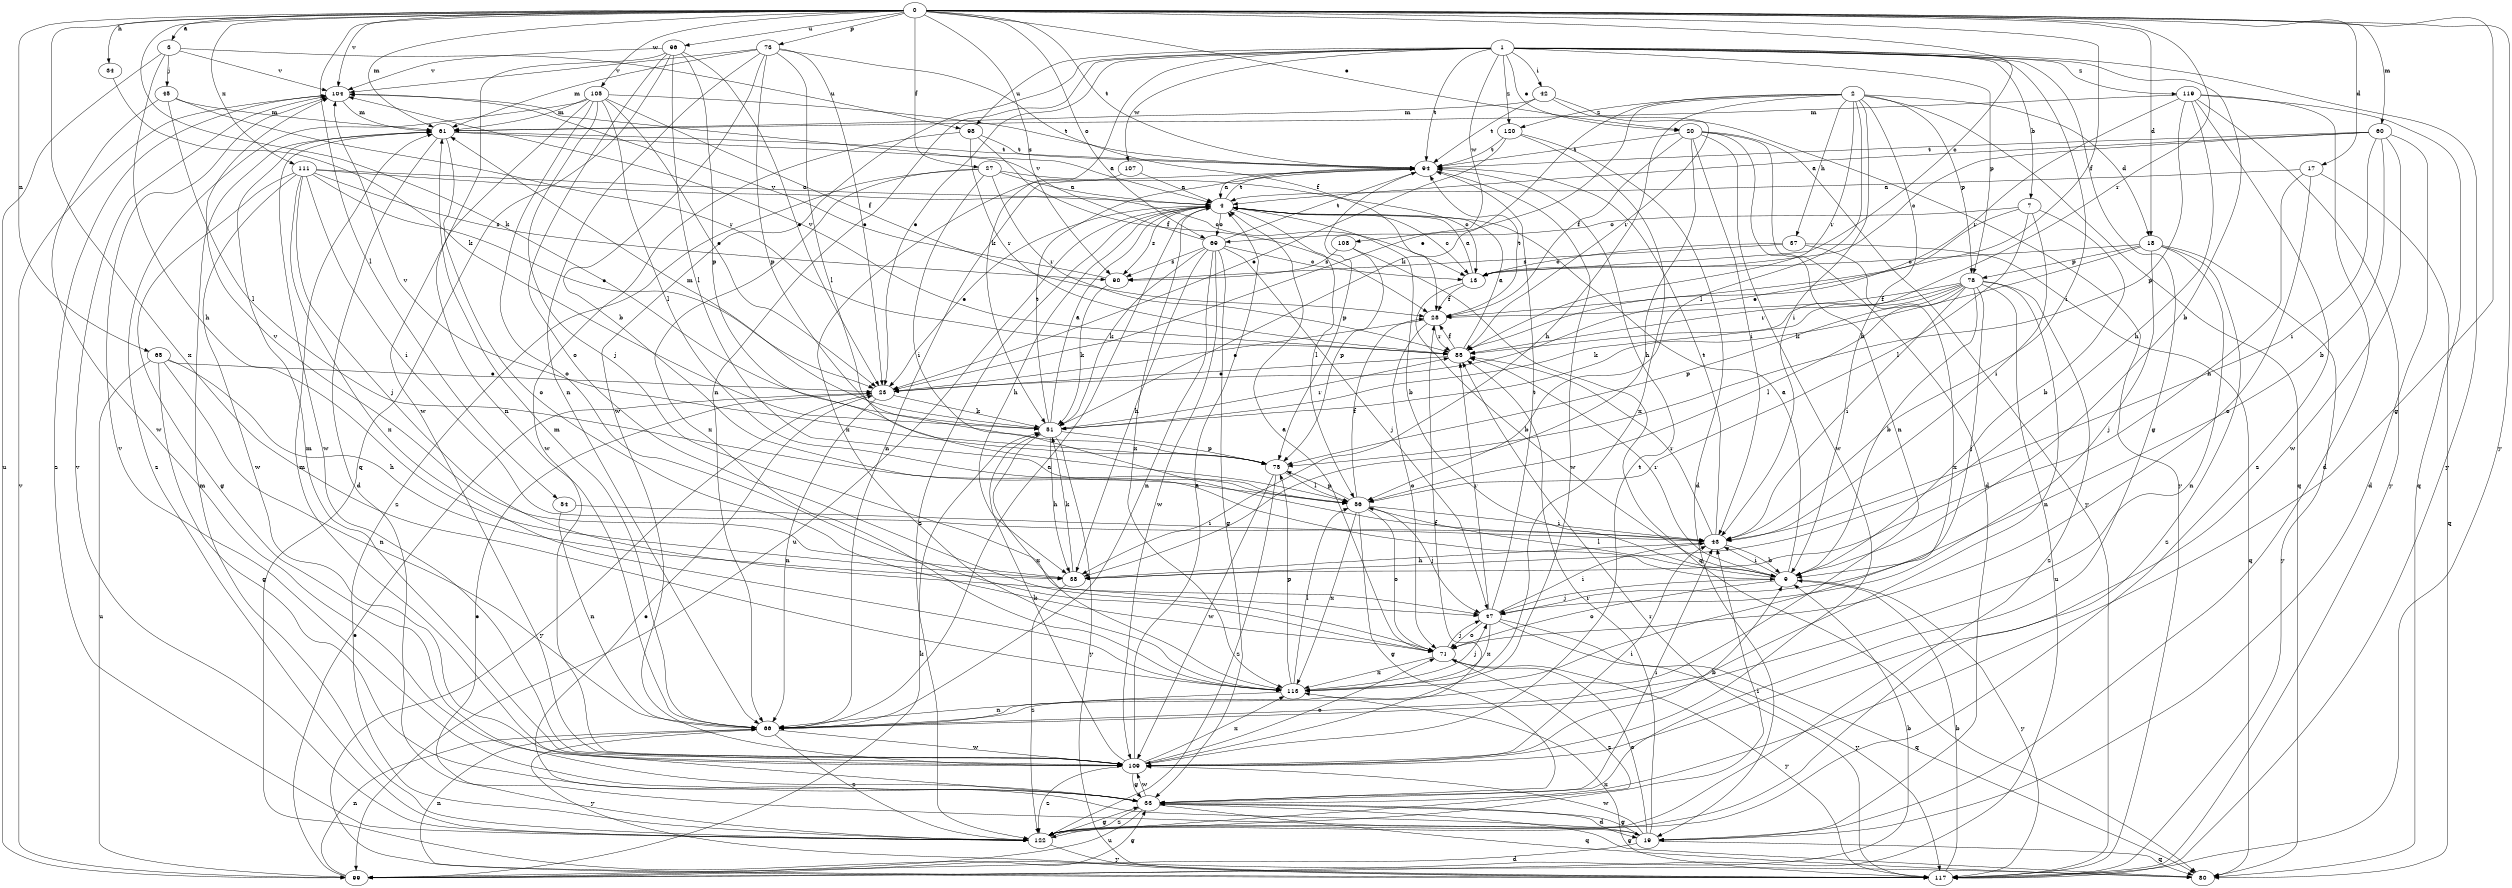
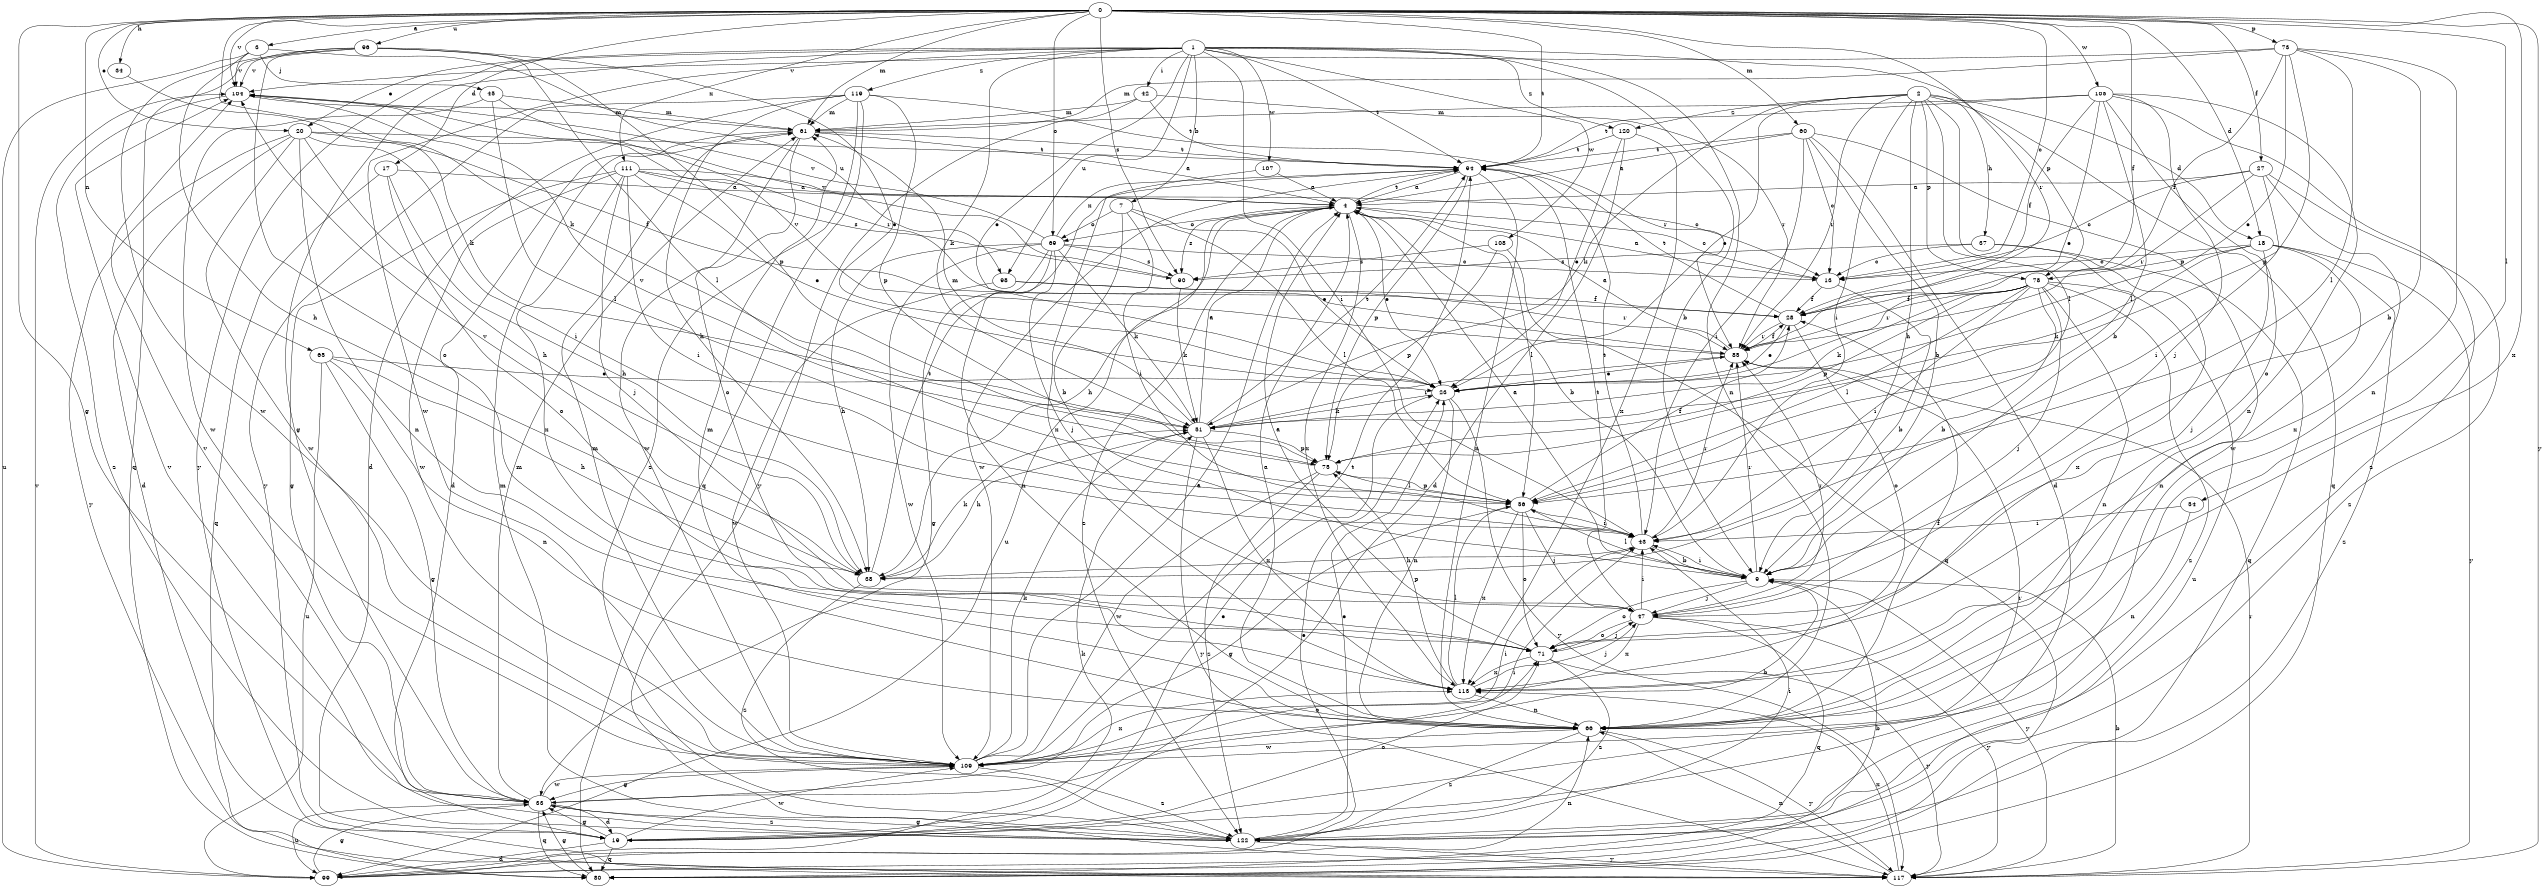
  strict digraph {
    0
    3
    13
    17
    18
    20
    27
    28
    33
    34
    51
    54
    60
    61
    65
    69
    73
    85
    90
    94
    96
    104
    105
    111
    113
    117
    98
    38
    45
    99
    9
    4
    80
    71
    66
    n36 [label=78]
    122
    47
    43
    109
    19
    23
    75
    56
    1
    7
    42
    107
    108
    119
    120
    2
    37
    0 -> 3 [label=a]
    0 -> 13 [label=c]
    0 -> 17 [label=d]
    0 -> 18 [label=d]
    0 -> 20 [label=e]
    0 -> 27 [label=f]
    0 -> 28 [label=f]
    0 -> 33 [label=g]
    0 -> 34 [label=h]
    0 -> 51 [label=k]
    0 -> 54 [label=l]
    0 -> 60 [label=m]
    0 -> 61 [label=m]
    0 -> 65 [label=n]
    0 -> 69 [label=o]
    0 -> 73 [label=p]
    0 -> 85 [label=r]
    0 -> 90 [label=s]
    0 -> 94 [label=t]
    0 -> 96 [label=u]
    0 -> 104 [label=v]
    0 -> 105 [label=w]
    0 -> 111 [label=x]
    0 -> 113 [label=x]
    0 -> 117 [label=y]
    3 -> 104 [label=v]
    3 -> 98 [label=u]
    3 -> 38 [label=h]
    3 -> 45 [label=j]
    3 -> 99 [label=u]
    13 -> 28 [label=f]
    13 -> 9 [label=b]
    13 -> 4 [label=a]
    17 -> 38 [label=h]
    17 -> 4 [label=a]
    17 -> 80 [label=q]
    17 -> 71 [label=o]
    18 -> 13 [label=c]
    18 -> 51 [label=k]
    18 -> 117 [label=y]
    18 -> 66 [label=n]
    18 -> n36 [label=p]
    18 -> 122 [label=z]
    18 -> 47 [label=j]
    20 -> 28 [label=f]
    20 -> 94 [label=t]
    20 -> 117 [label=y]
    20 -> 38 [label=h]
    20 -> 66 [label=n]
    20 -> 43 [label=i]
    20 -> 109 [label=w]
    20 -> 19 [label=d]
    27 -> 13 [label=c]
    27 -> 85 [label=r]
    27 -> 113 [label=x]
    27 -> 4 [label=a]
    27 -> 122 [label=z]
    27 -> 43 [label=i]
    28 -> 85 [label=r]
    28 -> 94 [label=t]
    28 -> 71 [label=o]
    28 -> 23 [label=e]
    33 -> 61 [label=m]
    33 -> 104 [label=v]
    33 -> 99 [label=u]
    33 -> 80 [label=q]
    33 -> 122 [label=z]
    33 -> 43 [label=i]
    33 -> 109 [label=w]
    33 -> 19 [label=d]
    34 -> 51 [label=k]
    51 -> 61 [label=m]
    51 -> 85 [label=r]
    51 -> 94 [label=t]
    51 -> 113 [label=x]
    51 -> 117 [label=y]
    51 -> 38 [label=h]
    51 -> 4 [label=a]
    51 -> 75 [label=p]
    54 -> 66 [label=n]
    54 -> 43 [label=i]
    60 -> 13 [label=c]
    60 -> 94 [label=t]
    60 -> 9 [label=b]
    60 -> 4 [label=a]
    60 -> 43 [label=i]
    60 -> 109 [label=w]
    60 -> 19 [label=d]
    61 -> 94 [label=t]
    61 -> 4 [label=a]
    61 -> 71 [label=o]
    61 -> 109 [label=w]
    61 -> 19 [label=d]
    65 -> 33 [label=g]
    65 -> 38 [label=h]
    65 -> 99 [label=u]
    65 -> 66 [label=n]
    65 -> 23 [label=e]
    69 -> 13 [label=c]
    69 -> 33 [label=g]
    69 -> 51 [label=k]
    69 -> 90 [label=s]
-   69 -> 94 [label=t]
+   69 -> 94 [label=x]
    69 -> 104 [label=v]
    69 -> 38 [label=h]
    69 -> 66 [label=n]
    69 -> 47 [label=j]
    69 -> 109 [label=w]
    73 -> 28 [label=f]
    73 -> 61 [label=m]
    73 -> 104 [label=v]
    73 -> 9 [label=b]
    73 -> 66 [label=n]
    73 -> 23 [label=e]
    73 -> 75 [label=p]
    73 -> 56 [label=l]
    85 -> 28 [label=f]
    85 -> 104 [label=v]
    85 -> 4 [label=a]
    85 -> 23 [label=e]
    90 -> 51 [label=k]
    90 -> 104 [label=v]
    94 -> 4 [label=a]
    94 -> 66 [label=n]
    94 -> 109 [label=w]
    94 -> 75 [label=p]
    96 -> 104 [label=v]
    96 -> 80 [label=q]
    96 -> 71 [label=o]
    96 -> 109 [label=w]
    96 -> 23 [label=e]
    96 -> 75 [label=p]
    96 -> 56 [label=l]
    104 -> 61 [label=m]
    104 -> 122 [label=z]
    105 -> 28 [label=f]
    105 -> 61 [label=m]
    105 -> 94 [label=t]
    105 -> 71 [label=o]
    105 -> 66 [label=n]
    105 -> 122 [label=z]
    105 -> 47 [label=j]
    105 -> 23 [label=e]
    105 -> 56 [label=l]
    111 -> 13 [label=c]
    111 -> 33 [label=g]
    111 -> 90 [label=s]
    111 -> 113 [label=x]
    111 -> 4 [label=a]
    111 -> 47 [label=j]
    111 -> 43 [label=i]
    111 -> 109 [label=w]
    111 -> 23 [label=e]
    113 -> 66 [label=n]
    113 -> 47 [label=j]
    113 -> 75 [label=p]
    113 -> 56 [label=l]
    117 -> 85 [label=r]
    117 -> 113 [label=x]
    117 -> 9 [label=b]
    117 -> 66 [label=n]
    98 -> 28 [label=f]
    98 -> 85 [label=r]
    98 -> 109 [label=w]
    38 -> 51 [label=k]
-   98 -> 94 [label=t]
+   38 -> 94 [label=t]
    38 -> 104 [label=v]
    38 -> 122 [label=z]
    45 -> 61 [label=m]
    45 -> 85 [label=r]
    45 -> 109 [label=w]
    45 -> 56 [label=l]
    99 -> 33 [label=g]
    99 -> 51 [label=k]
    99 -> 104 [label=v]
    99 -> 9 [label=b]
    99 -> 66 [label=n]
    99 -> 23 [label=e]
    9 -> 85 [label=r]
    9 -> 117 [label=y]
    9 -> 4 [label=a]
    9 -> 71 [label=o]
    9 -> 47 [label=j]
    9 -> 43 [label=i]
    9 -> 56 [label=l]
    4 -> 13 [label=c]
    4 -> 69 [label=o]
    4 -> 90 [label=s]
    4 -> 94 [label=t]
    4 -> 113 [label=x]
    4 -> 38 [label=h]
    4 -> 99 [label=u]
    4 -> 9 [label=b]
    4 -> 122 [label=z]
    4 -> 23 [label=e]
    4 -> 56 [label=l]
    80 -> 33 [label=g]
    71 -> 113 [label=x]
    71 -> 117 [label=y]
    71 -> 4 [label=a]
    71 -> 122 [label=z]
    71 -> 47 [label=j]
    66 -> 28 [label=f]
    66 -> 61 [label=m]
    66 -> 117 [label=y]
    66 -> 4 [label=a]
    66 -> 122 [label=z]
    66 -> 109 [label=w]
    n36 -> 28 [label=f]
    n36 -> 51 [label=k]
    n36 -> 85 [label=r]
    n36 -> 99 [label=u]
    n36 -> 9 [label=b]
    n36 -> 66 [label=n]
    n36 -> 122 [label=z]
    n36 -> 47 [label=j]
    n36 -> 43 [label=i]
    n36 -> 75 [label=p]
    n36 -> 56 [label=l]
    122 -> 33 [label=g]
    122 -> 61 [label=m]
    122 -> 104 [label=v]
    122 -> 117 [label=y]
    122 -> 43 [label=i]
    122 -> 23 [label=e]
    47 -> 85 [label=r]
    47 -> 94 [label=t]
    47 -> 113 [label=x]
    47 -> 117 [label=y]
    47 -> 80 [label=q]
    47 -> 71 [label=o]
    47 -> 43 [label=i]
    43 -> 85 [label=r]
    43 -> 94 [label=t]
    43 -> 38 [label=h]
    43 -> 9 [label=b]
    109 -> 33 [label=g]
    109 -> 51 [label=k]
    109 -> 61 [label=m]
    109 -> 94 [label=t]
    109 -> 113 [label=x]
    109 -> 9 [label=b]
    109 -> 4 [label=a]
    109 -> 71 [label=o]
    109 -> 122 [label=z]
    109 -> 43 [label=i]
    19 -> 33 [label=g]
    19 -> 85 [label=r]
    19 -> 99 [label=d]
    19 -> 80 [label=q]
    19 -> 71 [label=o]
    19 -> 109 [label=w]
    19 -> 23 [label=e]
    23 -> 51 [label=k]
    23 -> 117 [label=y]
    23 -> 66 [label=n]
    75 -> 104 [label=v]
    75 -> 122 [label=z]
    75 -> 109 [label=w]
    75 -> 56 [label=l]
    56 -> 28 [label=f]
    56 -> 33 [label=g]
    56 -> 113 [label=x]
    56 -> 71 [label=o]
    56 -> 47 [label=j]
    56 -> 43 [label=i]
    56 -> 75 [label=p]
    1 -> 20 [label=e]
    1 -> 33 [label=g]
    1 -> 51 [label=k]
    1 -> 94 [label=t]
    1 -> 117 [label=y]
    1 -> 98 [label=u]
    1 -> 9 [label=b]
    1 -> 66 [label=n]
    1 -> n36 [label=p]
    1 -> 43 [label=i]
    1 -> 109 [label=w]
    1 -> 23 [label=e]
    1 -> 7 [label=b]
    1 -> 42 [label=i]
    1 -> 107 [label=w]
    1 -> 108 [label=w]
    1 -> 119 [label=z]
    1 -> 120 [label=z]
    7 -> 69 [label=o]
    7 -> 9 [label=b]
    7 -> 43 [label=i]
    7 -> 23 [label=e]
    7 -> 56 [label=l]
    42 -> 61 [label=m]
    42 -> 85 [label=r]
    42 -> 94 [label=t]
    42 -> 117 [label=y]
    107 -> 113 [label=x]
    107 -> 4 [label=a]
    108 -> 90 [label=s]
    108 -> 80 [label=q]
    108 -> 75 [label=p]
    119 -> 61 [label=m]
    119 -> 85 [label=r]
    119 -> 117 [label=y]
    119 -> 38 [label=h]
    119 -> 80 [label=q]
    119 -> 122 [label=z]
    119 -> 19 [label=d]
    119 -> 75 [label=p]
    120 -> 94 [label=t]
    120 -> 113 [label=x]
    120 -> 19 [label=d]
    120 -> 23 [label=e]
    2 -> 18 [label=d]
    2 -> 51 [label=k]
    2 -> 85 [label=r]
    2 -> 38 [label=h]
    2 -> 9 [label=b]
    2 -> 80 [label=q]
    2 -> n36 [label=p]
    2 -> 43 [label=i]
    2 -> 23 [label=e]
    2 -> 56 [label=l]
    2 -> 120 [label=z]
    2 -> 37 [label=h]
    37 -> 13 [label=c]
    37 -> 90 [label=s]
    37 -> 113 [label=x]
    37 -> 80 [label=q]
  }
